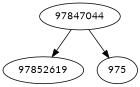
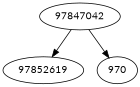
  strict digraph {
    fontname=Lato
    node [fontname=Lato]
    edge [fontname=Lato]
-   97847042 [label=97847044]
+   97847042
    97852619
-   975
+   975 [label=970]
    97847042 -> 97852619
    97847042 -> 975
  }
